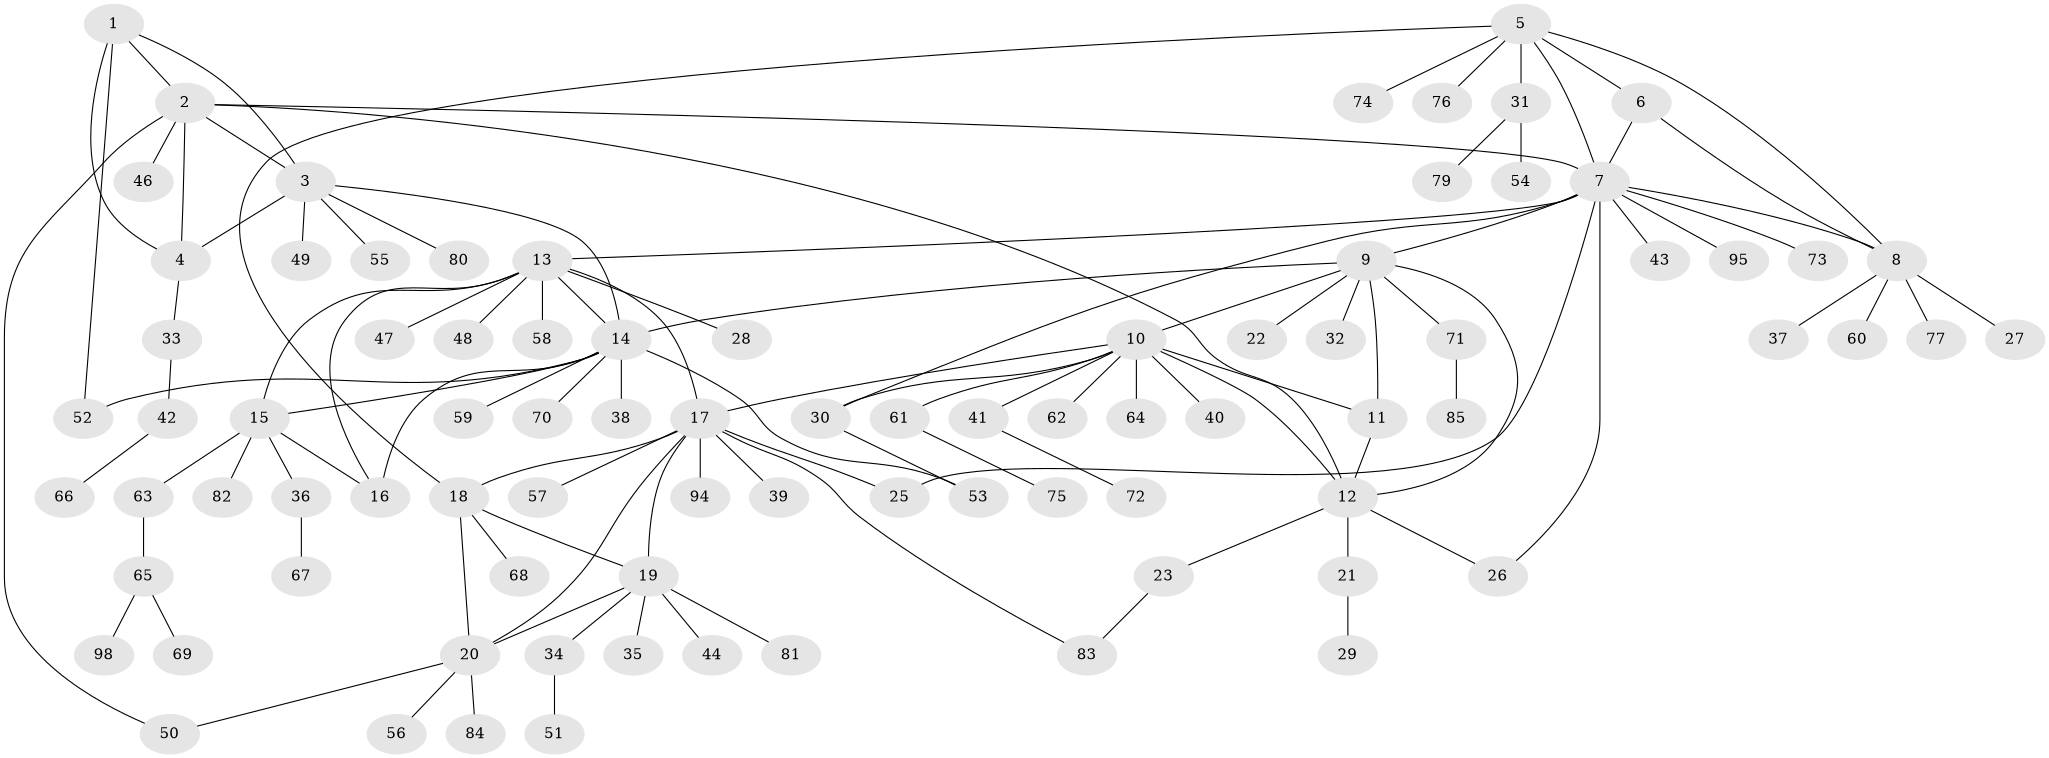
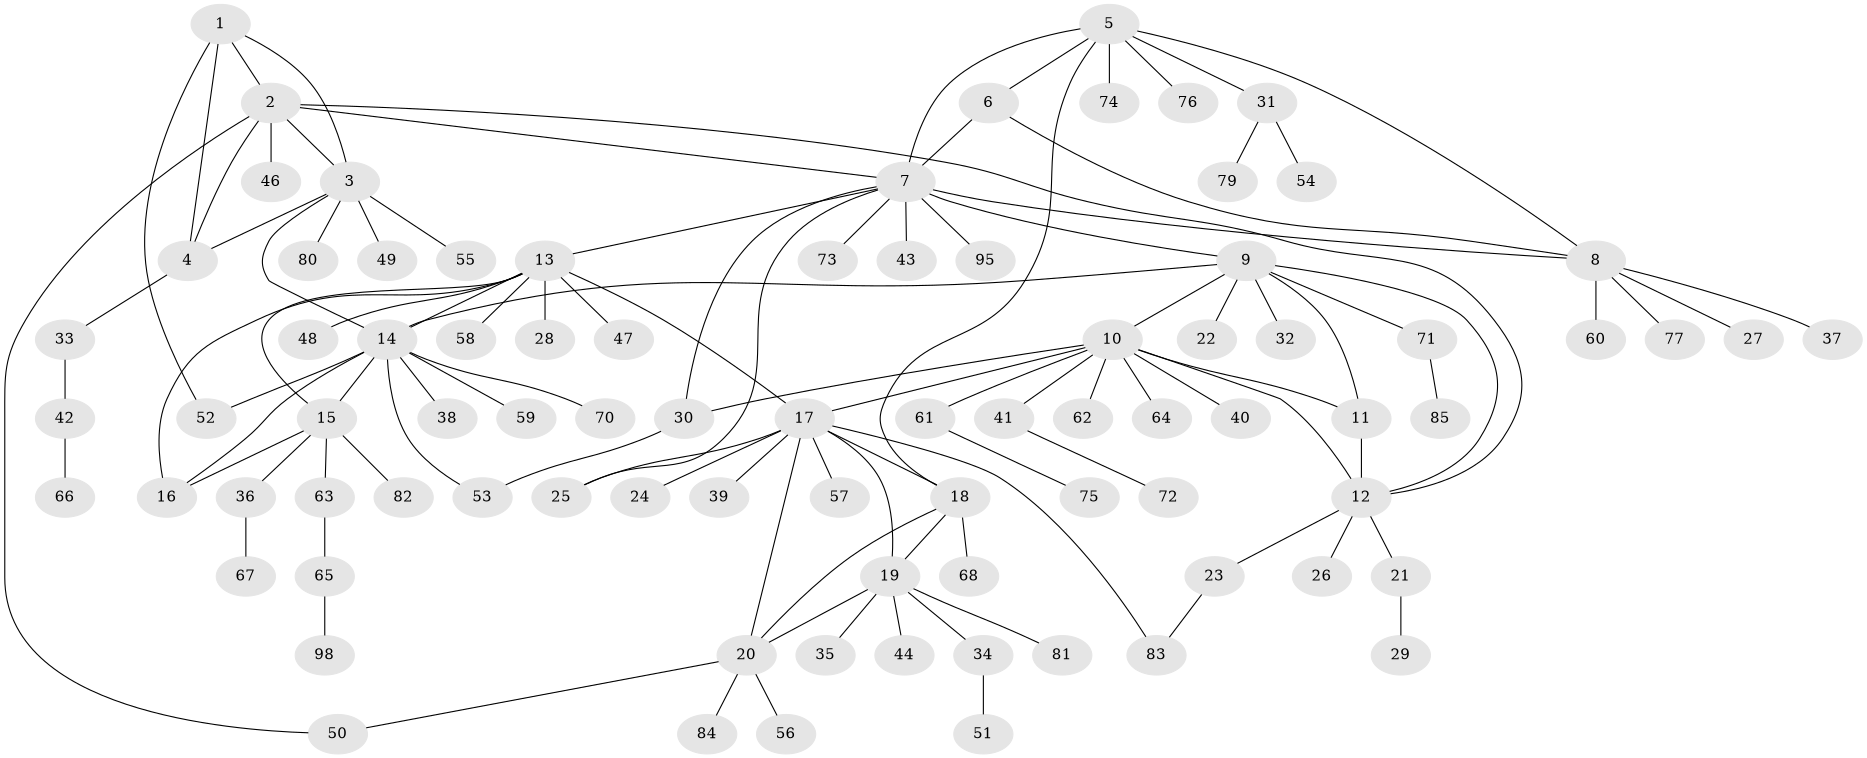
  graph {
    node [color=gray90 style=filled]
    1
    2
    3
    4
    52
    7
    12
    46
    50
    14
    49
    55
    80
    33
    18
    19
    20
    68
    8
    9
    13
    25
    26
    30
    43
    n26 [label=95]
    73
    21
    23
    15
    16
    38
    53
    59
    70
    42
    5
    6
    31
    74
    76
    27
    37
    60
    77
    54
    79
    10
    11
    22
    32
    71
    17
    28
    47
    48
    58
    40
    41
    61
    62
    64
    85
-   24 [label=94]
+   24
    39
    57
    83
    72
    75
    29
    36
    63
    82
    67
    65
    34
    35
    44
    81
    56
    84
    51
    66
-   69
    n85 [label=98]
    1 -- 2
    1 -- 3
    1 -- 4
    1 -- 52
    2 -- 3
    2 -- 4
    2 -- 7
    2 -- 12
    2 -- 46
    2 -- 50
    3 -- 4
    3 -- 14
    3 -- 49
    3 -- 55
    3 -- 80
    4 -- 33
    7 -- 8
    7 -- 9
    7 -- 13
    7 -- 25
-   7 -- 26
    7 -- 30
    7 -- 43
    7 -- n26
    7 -- 73
    12 -- 26
    12 -- 21
    12 -- 23
    14 -- 52
    14 -- 15
    14 -- 16
    14 -- 38
    14 -- 53
    14 -- 59
    14 -- 70
    33 -- 42
    18 -- 19
    18 -- 20
    18 -- 68
    19 -- 20
    19 -- 34
    19 -- 35
    19 -- 44
    19 -- 81
    20 -- 50
    20 -- 56
    20 -- 84
    8 -- 27
    8 -- 37
    8 -- 60
    8 -- 77
    9 -- 12
    9 -- 14
    9 -- 10
    9 -- 11
    9 -- 22
    9 -- 32
    9 -- 71
    13 -- 14
    13 -- 15
    13 -- 16
    13 -- 17
    13 -- 28
    13 -- 47
    13 -- 48
    13 -- 58
    30 -- 53
    21 -- 29
    23 -- 83
    15 -- 16
    15 -- 36
    15 -- 63
    15 -- 82
    42 -- 66
    5 -- 7
    5 -- 18
    5 -- 8
    5 -- 6
    5 -- 31
    5 -- 74
    5 -- 76
    6 -- 7
    6 -- 8
    31 -- 54
    31 -- 79
    10 -- 12
    10 -- 30
    10 -- 11
    10 -- 17
    10 -- 40
    10 -- 41
    10 -- 61
    10 -- 62
    10 -- 64
    11 -- 12
    71 -- 85
    17 -- 18
    17 -- 19
    17 -- 20
    17 -- 25
    17 -- 24
    17 -- 39
    17 -- 57
    17 -- 83
    41 -- 72
    61 -- 75
    36 -- 67
    63 -- 65
-   65 -- 69
    65 -- n85
    34 -- 51
  }
